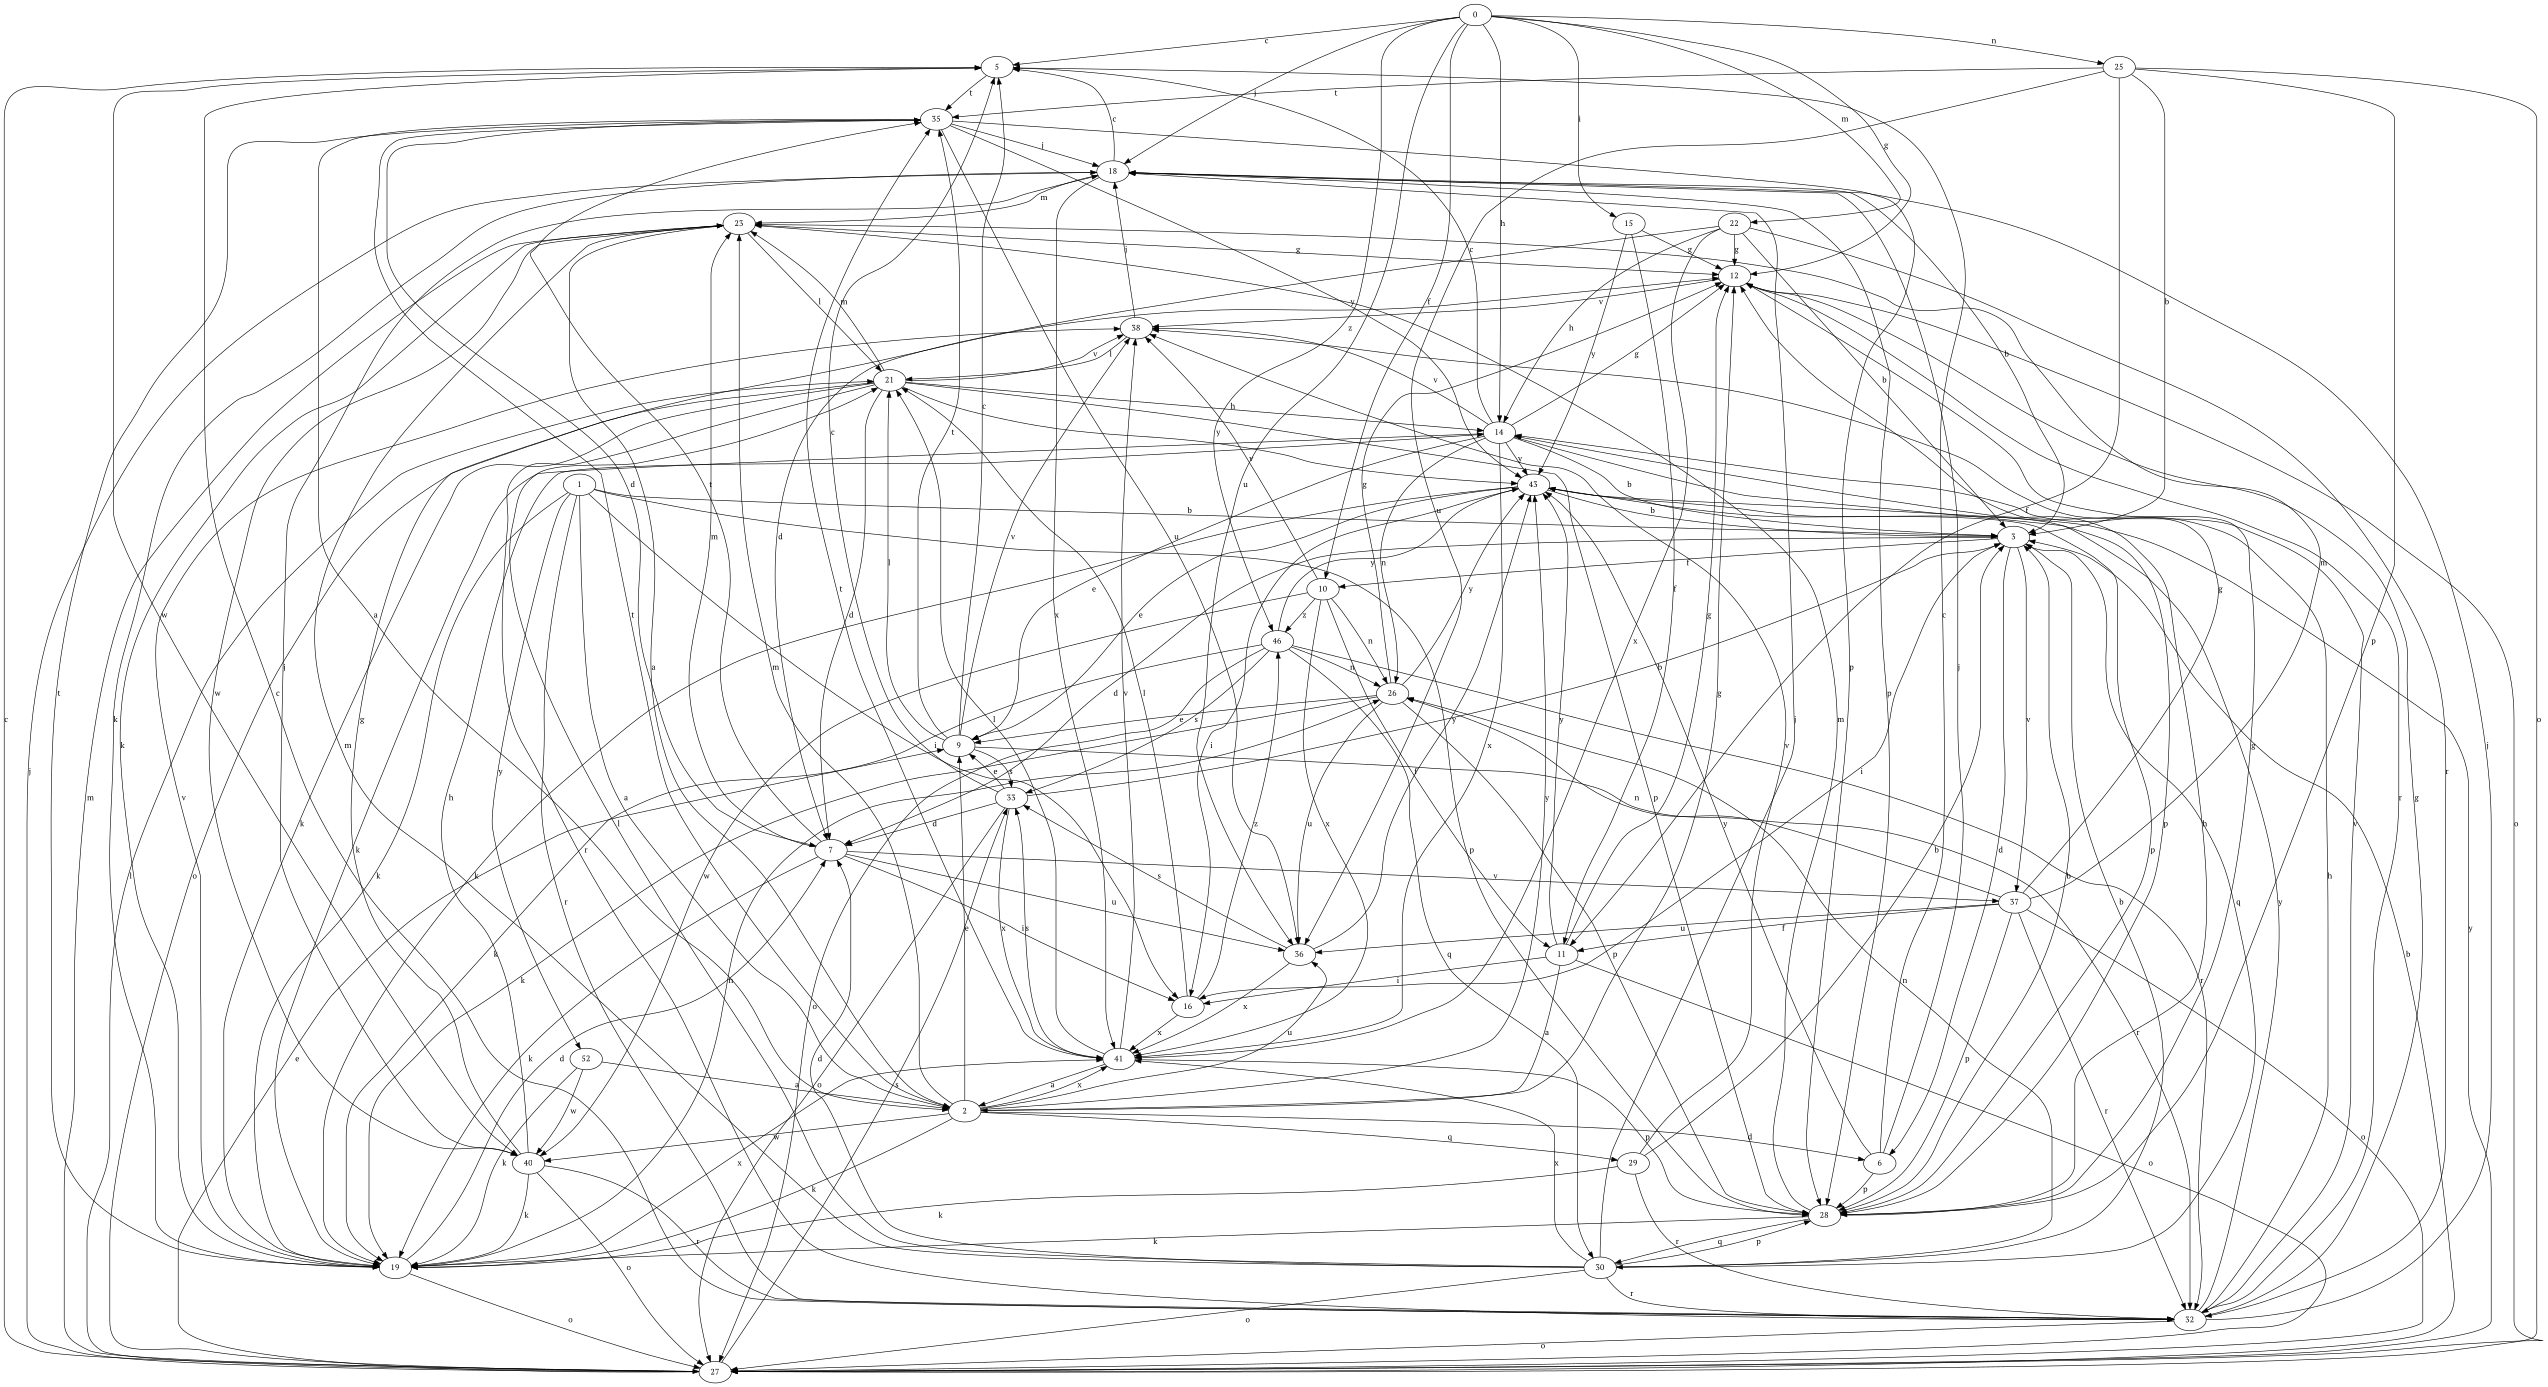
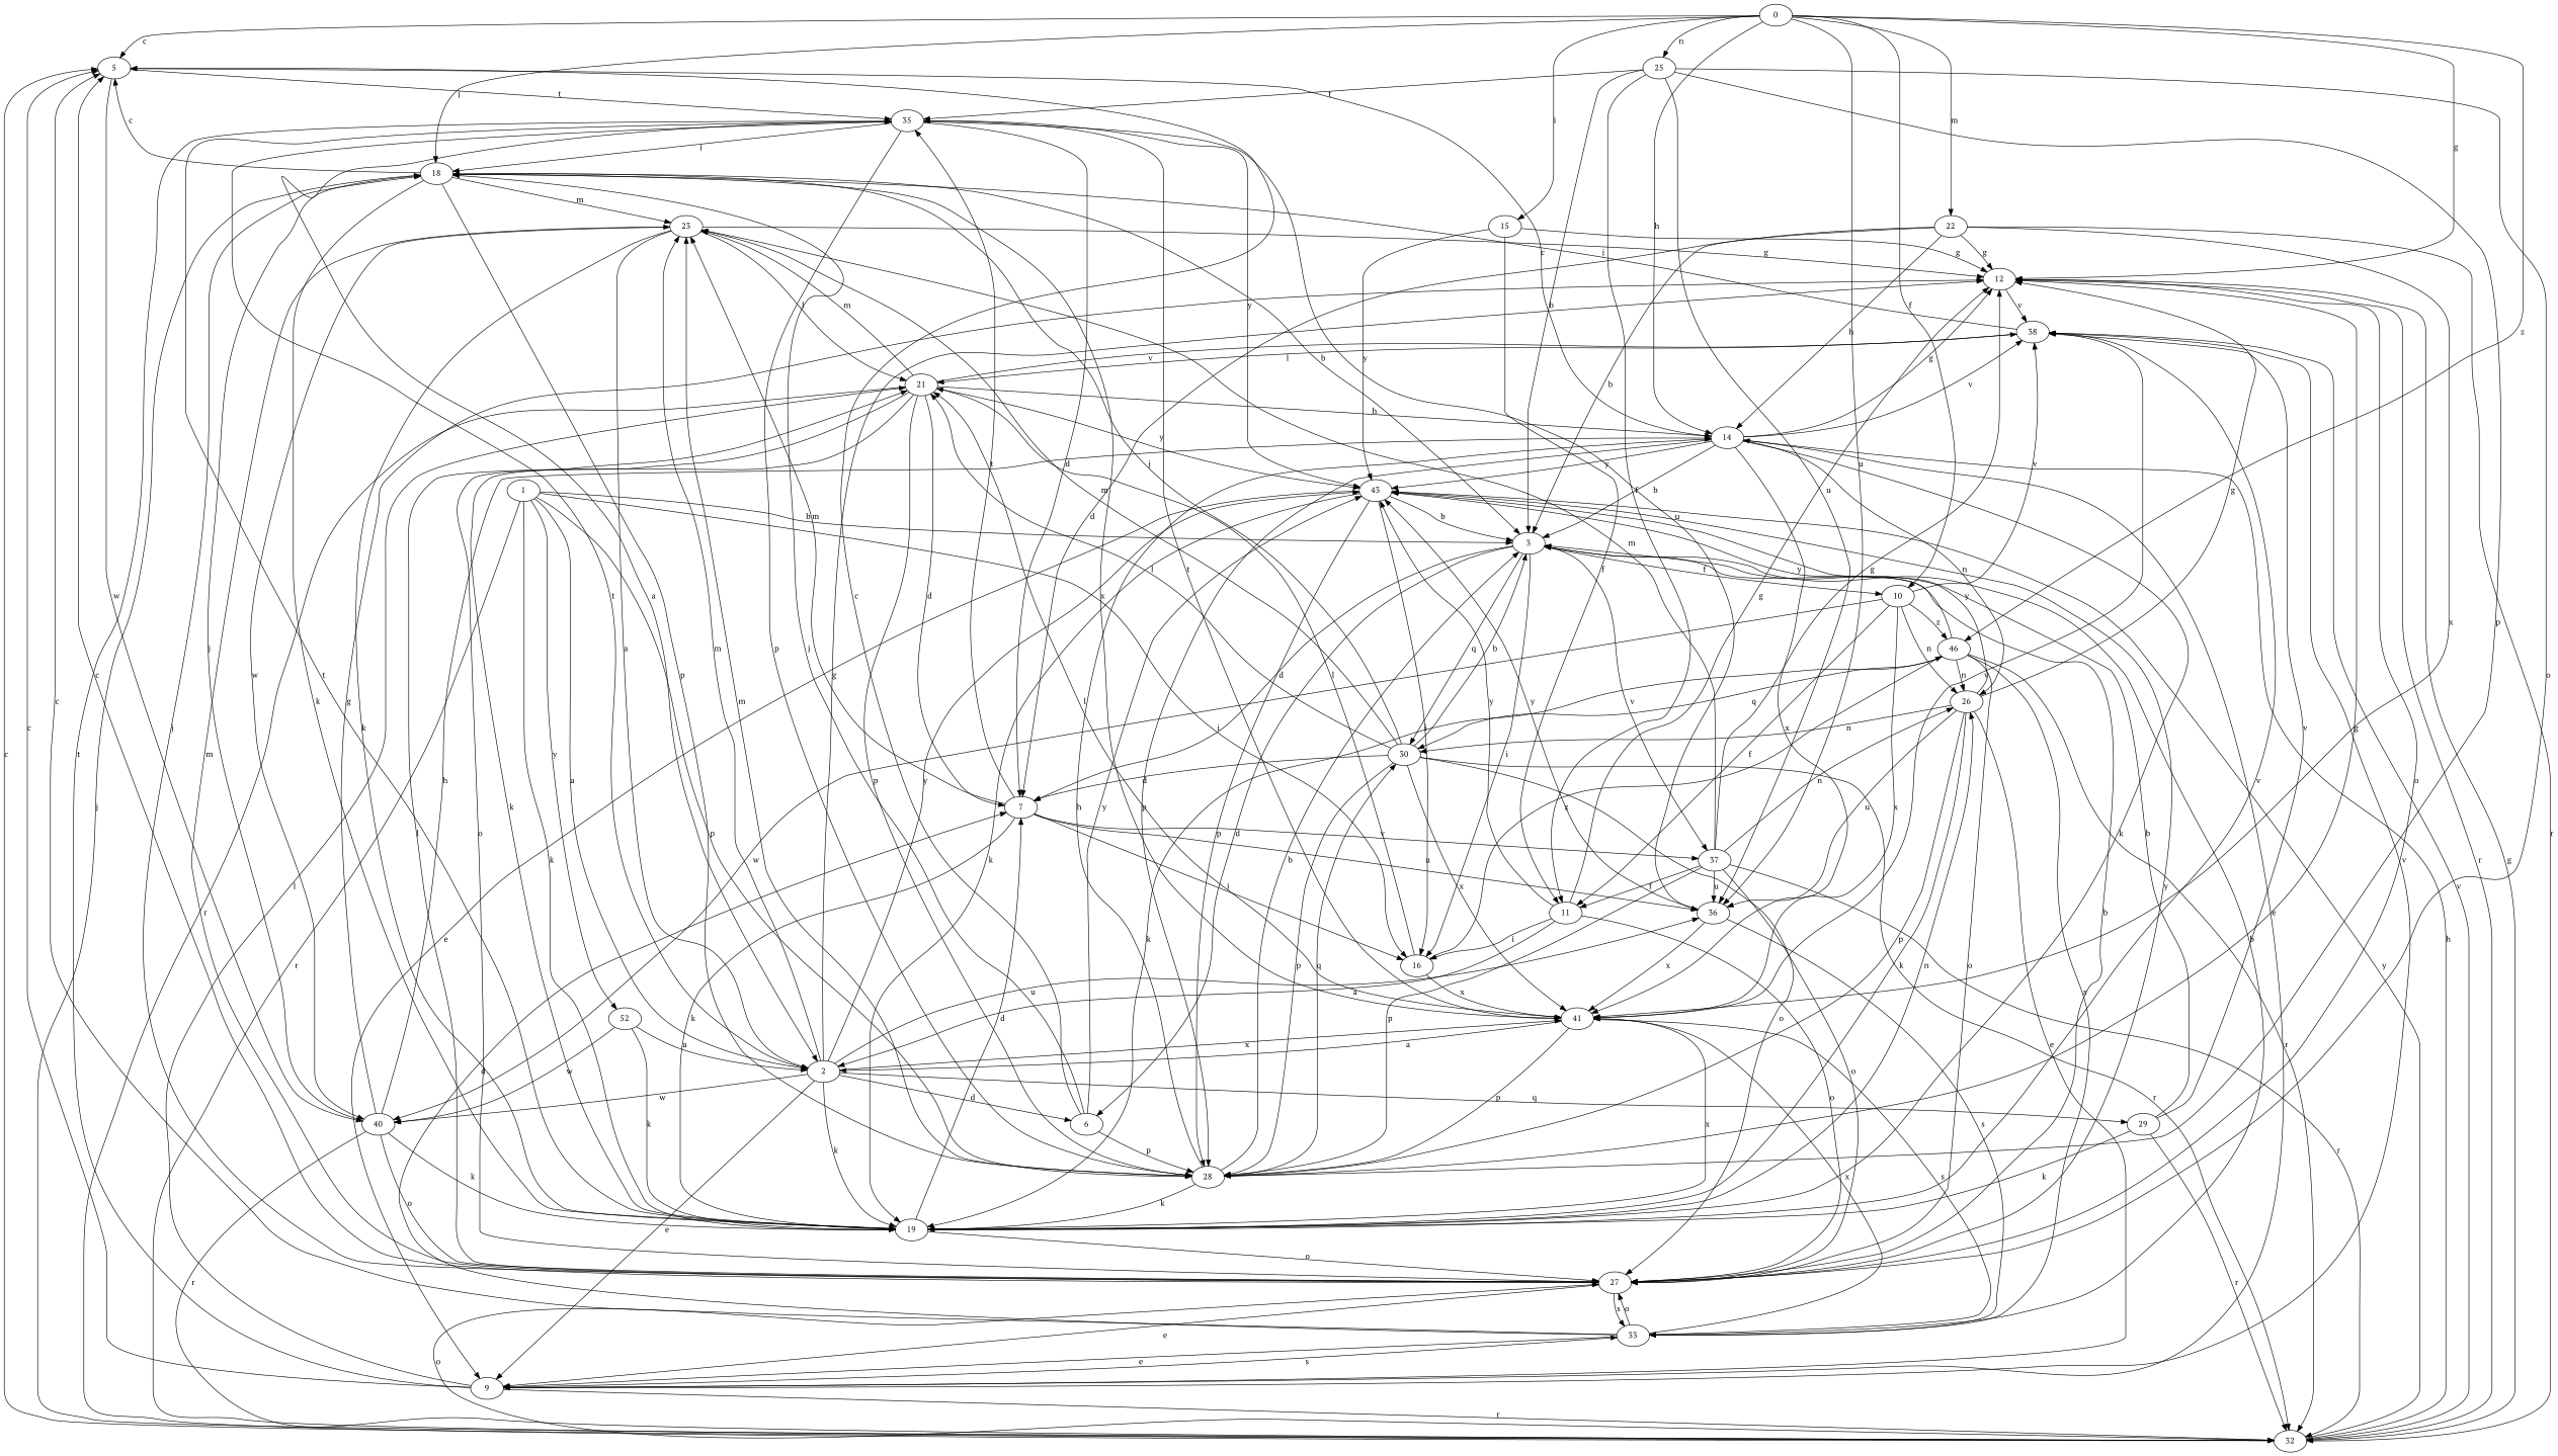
  strict digraph {
    fontname="PT Serif"
    node [fontname="PT Serif"]
    edge [fontname="PT Serif"]
    0
    5
    10
    12
    14
    15
    18
    22
    25
    36
    46
    35
    40
    41
    38
    11
    26
    32
    27
    3
    19
    28
    9
    43
    23
    7
    33
    30
    1
    2
    16
    n32 [label=52]
    6
    29
    37
    21
    0 -> 5 [label=c]
    0 -> 10 [label=f]
    0 -> 12 [label=g]
    0 -> 14 [label=h]
    0 -> 15 [label=i]
    0 -> 18 [label=j]
    0 -> 22 [label=m]
    0 -> 25 [label=n]
    0 -> 36 [label=u]
    0 -> 46 [label=z]
    5 -> 35 [label=t]
    5 -> 40 [label=w]
    10 -> 46 [label=z]
    10 -> 40 [label=w]
    10 -> 41 [label=x]
    10 -> 38 [label=v]
    10 -> 11 [label=f]
    10 -> 26 [label=n]
    12 -> 38 [label=v]
    12 -> 32 [label=r]
    12 -> 27 [label=o]
    14 -> 5 [label=c]
    14 -> 12 [label=g]
    14 -> 41 [label=x]
    14 -> 38 [label=v]
    14 -> 26 [label=n]
    14 -> 3 [label=b]
    14 -> 19 [label=k]
    14 -> 28 [label=p]
    14 -> 9 [label=e]
    14 -> 43 [label=y]
    15 -> 12 [label=g]
    15 -> 11 [label=f]
    15 -> 43 [label=y]
    18 -> 5 [label=c]
    18 -> 41 [label=x]
    18 -> 3 [label=b]
    18 -> 19 [label=k]
    18 -> 28 [label=p]
    18 -> 23 [label=m]
    22 -> 12 [label=g]
    22 -> 14 [label=h]
    22 -> 41 [label=x]
    22 -> 32 [label=r]
    22 -> 3 [label=b]
    22 -> 7 [label=d]
    25 -> 36 [label=u]
    25 -> 35 [label=t]
    25 -> 11 [label=f]
    25 -> 27 [label=o]
    25 -> 3 [label=b]
    25 -> 28 [label=p]
    36 -> 41 [label=x]
    36 -> 43 [label=y]
    36 -> 33 [label=s]
    46 -> 26 [label=n]
    46 -> 32 [label=r]
    46 -> 27 [label=o]
    46 -> 19 [label=k]
    46 -> 43 [label=y]
    46 -> 33 [label=s]
    46 -> 30 [label=q]
    35 -> 18 [label=j]
    35 -> 36 [label=u]
    35 -> 28 [label=p]
    35 -> 43 [label=y]
    35 -> 7 [label=d]
    35 -> 2 [label=a]
    40 -> 12 [label=g]
    40 -> 14 [label=h]
    40 -> 18 [label=j]
    40 -> 32 [label=r]
    40 -> 27 [label=o]
    40 -> 19 [label=k]
    41 -> 35 [label=t]
    41 -> 38 [label=v]
    41 -> 28 [label=p]
    41 -> 33 [label=s]
    41 -> 2 [label=a]
    41 -> 21 [label=l]
    38 -> 18 [label=j]
    38 -> 21 [label=l]
    11 -> 12 [label=g]
    11 -> 27 [label=o]
    11 -> 43 [label=y]
    11 -> 2 [label=a]
    11 -> 16 [label=i]
    26 -> 12 [label=g]
    26 -> 36 [label=u]
    26 -> 19 [label=k]
    26 -> 28 [label=p]
    26 -> 9 [label=e]
    26 -> 43 [label=y]
    32 -> 5 [label=c]
    32 -> 12 [label=g]
    32 -> 14 [label=h]
    32 -> 18 [label=j]
    32 -> 38 [label=v]
    32 -> 27 [label=o]
    32 -> 43 [label=y]
    27 -> 5 [label=c]
    27 -> 18 [label=j]
    27 -> 3 [label=b]
    27 -> 9 [label=e]
    27 -> 43 [label=y]
    27 -> 23 [label=m]
    27 -> 33 [label=s]
    27 -> 21 [label=l]
    3 -> 10 [label=f]
    3 -> 7 [label=d]
    3 -> 30 [label=q]
    3 -> 16 [label=i]
    3 -> 6 [label=d]
    3 -> 37 [label=v]
    19 -> 35 [label=t]
    19 -> 41 [label=x]
    19 -> 38 [label=v]
    19 -> 26 [label=n]
    19 -> 27 [label=o]
    19 -> 7 [label=d]
    28 -> 12 [label=g]
    28 -> 14 [label=h]
    28 -> 3 [label=b]
    28 -> 19 [label=k]
    28 -> 23 [label=m]
    28 -> 30 [label=q]
    9 -> 5 [label=c]
    9 -> 35 [label=t]
    9 -> 38 [label=v]
    9 -> 32 [label=r]
    9 -> 33 [label=s]
    9 -> 21 [label=l]
    43 -> 3 [label=b]
    43 -> 19 [label=k]
    43 -> 28 [label=p]
    43 -> 9 [label=e]
    43 -> 16 [label=i]
    23 -> 12 [label=g]
    23 -> 40 [label=w]
    23 -> 19 [label=k]
    23 -> 2 [label=a]
    23 -> 21 [label=l]
    7 -> 36 [label=u]
    7 -> 35 [label=t]
    7 -> 19 [label=k]
    7 -> 23 [label=m]
    7 -> 16 [label=i]
    7 -> 37 [label=v]
    33 -> 5 [label=c]
    33 -> 41 [label=x]
    33 -> 27 [label=o]
    33 -> 3 [label=b]
    33 -> 9 [label=e]
    33 -> 7 [label=d]
    30 -> 18 [label=j]
    30 -> 41 [label=x]
-   30 -> 26 [label=n]
+   26 -> 30 [label=n]
    30 -> 32 [label=r]
    30 -> 27 [label=o]
    30 -> 3 [label=b]
    30 -> 28 [label=p]
    30 -> 23 [label=m]
    30 -> 7 [label=d]
    30 -> 21 [label=l]
    1 -> 32 [label=r]
    1 -> 3 [label=b]
    1 -> 19 [label=k]
    1 -> 28 [label=p]
    1 -> 2 [label=a]
    1 -> 16 [label=i]
    1 -> n32 [label=y]
    2 -> 12 [label=g]
    2 -> 36 [label=u]
    2 -> 35 [label=t]
    2 -> 40 [label=w]
    2 -> 41 [label=x]
    2 -> 19 [label=k]
    2 -> 9 [label=e]
    2 -> 43 [label=y]
    2 -> 23 [label=m]
    2 -> 6 [label=d]
    2 -> 29 [label=q]
    16 -> 46 [label=z]
    16 -> 41 [label=x]
    16 -> 21 [label=l]
    n32 -> 40 [label=w]
    n32 -> 19 [label=k]
    n32 -> 2 [label=a]
    6 -> 5 [label=c]
    6 -> 18 [label=j]
    6 -> 28 [label=p]
    6 -> 43 [label=y]
    29 -> 38 [label=v]
    29 -> 32 [label=r]
    29 -> 3 [label=b]
    29 -> 19 [label=k]
    37 -> 12 [label=g]
    37 -> 36 [label=u]
    37 -> 11 [label=f]
    37 -> 26 [label=n]
    37 -> 32 [label=r]
    37 -> 27 [label=o]
    37 -> 28 [label=p]
    37 -> 23 [label=m]
    21 -> 14 [label=h]
    21 -> 38 [label=v]
    21 -> 32 [label=r]
    21 -> 27 [label=o]
    21 -> 19 [label=k]
    21 -> 28 [label=p]
    21 -> 43 [label=y]
    21 -> 23 [label=m]
    21 -> 7 [label=d]
  }
